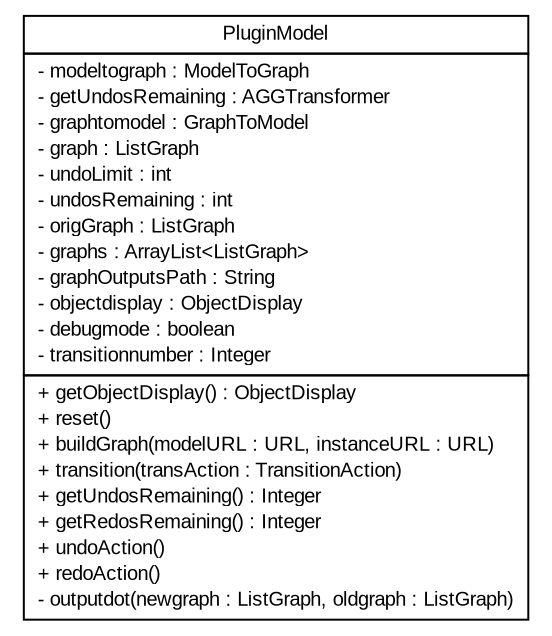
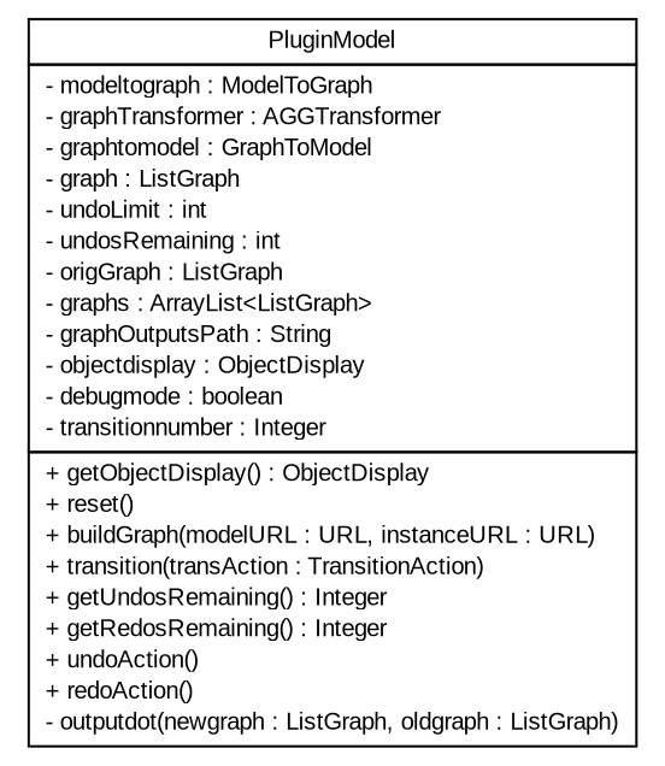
  digraph {
    nodesep=0.25
    ranksep=0.5
-   n1 [fontcolor=black fontname=arial fontsize=10.0 label=<<table title="model.PluginModel" border="0" cellborder="1" cellspacing="0" cellpadding="2" port="p" href="./PluginModel.html"> 		<tr><td><table border="0" cellspacing="0" cellpadding="1"> <tr><td align="center" balign="center"> PluginModel </td></tr> 		</table></td></tr> 		<tr><td><table border="0" cellspacing="0" cellpadding="1"> <tr><td align="left" balign="left"> - modeltograph : ModelToGraph </td></tr> <tr><td align="left" balign="left"> - getUndosRemaining : AGGTransformer </td></tr> <tr><td align="left" balign="left"> - graphtomodel : GraphToModel </td></tr> <tr><td align="left" balign="left"> - graph : ListGraph </td></tr> <tr><td align="left" balign="left"> - undoLimit : int </td></tr> <tr><td align="left" balign="left"> - undosRemaining : int </td></tr> <tr><td align="left" balign="left"> - origGraph : ListGraph </td></tr> <tr><td align="left" balign="left"> - graphs : ArrayList&lt;ListGraph&gt; </td></tr> <tr><td align="left" balign="left"> - graphOutputsPath : String </td></tr> <tr><td align="left" balign="left"> - objectdisplay : ObjectDisplay </td></tr> <tr><td align="left" balign="left"> - debugmode : boolean </td></tr> <tr><td align="left" balign="left"> - transitionnumber : Integer </td></tr> 		</table></td></tr> 		<tr><td><table border="0" cellspacing="0" cellpadding="1"> <tr><td align="left" balign="left"> + getObjectDisplay() : ObjectDisplay </td></tr> <tr><td align="left" balign="left"> + reset() </td></tr> <tr><td align="left" balign="left"> + buildGraph(modelURL : URL, instanceURL : URL) </td></tr> <tr><td align="left" balign="left"> + transition(transAction : TransitionAction) </td></tr> <tr><td align="left" balign="left"> + getUndosRemaining() : Integer </td></tr> <tr><td align="left" balign="left"> + getRedosRemaining() : Integer </td></tr> <tr><td align="left" balign="left"> + undoAction() </td></tr> <tr><td align="left" balign="left"> + redoAction() </td></tr> <tr><td align="left" balign="left"> - outputdot(newgraph : ListGraph, oldgraph : ListGraph) </td></tr> 		</table></td></tr> 		</table>> shape=plaintext]
+   n1 [fontcolor=black fontname=arial fontsize=10.0 label=<<table title="model.PluginModel" border="0" cellborder="1" cellspacing="0" cellpadding="2" port="p" href="./PluginModel.html"> 		<tr><td><table border="0" cellspacing="0" cellpadding="1"> <tr><td align="center" balign="center"> PluginModel </td></tr> 		</table></td></tr> 		<tr><td><table border="0" cellspacing="0" cellpadding="1"> <tr><td align="left" balign="left"> - modeltograph : ModelToGraph </td></tr> <tr><td align="left" balign="left"> - graphTransformer : AGGTransformer </td></tr> <tr><td align="left" balign="left"> - graphtomodel : GraphToModel </td></tr> <tr><td align="left" balign="left"> - graph : ListGraph </td></tr> <tr><td align="left" balign="left"> - undoLimit : int </td></tr> <tr><td align="left" balign="left"> - undosRemaining : int </td></tr> <tr><td align="left" balign="left"> - origGraph : ListGraph </td></tr> <tr><td align="left" balign="left"> - graphs : ArrayList&lt;ListGraph&gt; </td></tr> <tr><td align="left" balign="left"> - graphOutputsPath : String </td></tr> <tr><td align="left" balign="left"> - objectdisplay : ObjectDisplay </td></tr> <tr><td align="left" balign="left"> - debugmode : boolean </td></tr> <tr><td align="left" balign="left"> - transitionnumber : Integer </td></tr> 		</table></td></tr> 		<tr><td><table border="0" cellspacing="0" cellpadding="1"> <tr><td align="left" balign="left"> + getObjectDisplay() : ObjectDisplay </td></tr> <tr><td align="left" balign="left"> + reset() </td></tr> <tr><td align="left" balign="left"> + buildGraph(modelURL : URL, instanceURL : URL) </td></tr> <tr><td align="left" balign="left"> + transition(transAction : TransitionAction) </td></tr> <tr><td align="left" balign="left"> + getUndosRemaining() : Integer </td></tr> <tr><td align="left" balign="left"> + getRedosRemaining() : Integer </td></tr> <tr><td align="left" balign="left"> + undoAction() </td></tr> <tr><td align="left" balign="left"> + redoAction() </td></tr> <tr><td align="left" balign="left"> - outputdot(newgraph : ListGraph, oldgraph : ListGraph) </td></tr> 		</table></td></tr> 		</table>> shape=plaintext]
  }
